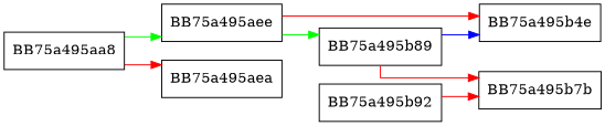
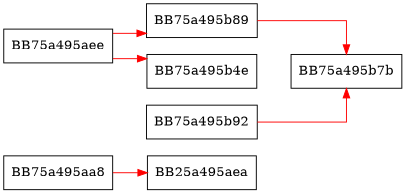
  digraph {
    rankdir=LR
    splines=ortho
    node [shape=box]
    edge [color=red]
    BB75a495aa8
    BB75a495aee
-   BB75a495aea
+   BB75a495aea [label=BB25a495aea]
    BB75a495b89
    BB75a495b4e
    BB75a495b7b
    BB75a495b92
-   BB75a495aa8 -> BB75a495aee [color=green]
    BB75a495aa8 -> BB75a495aea
-   BB75a495aee -> BB75a495b89 [color=green]
+   BB75a495aee -> BB75a495b89
    BB75a495aee -> BB75a495b4e
-   BB75a495b89 -> BB75a495b4e [color=blue]
    BB75a495b89 -> BB75a495b7b
    BB75a495b92 -> BB75a495b7b
  }
